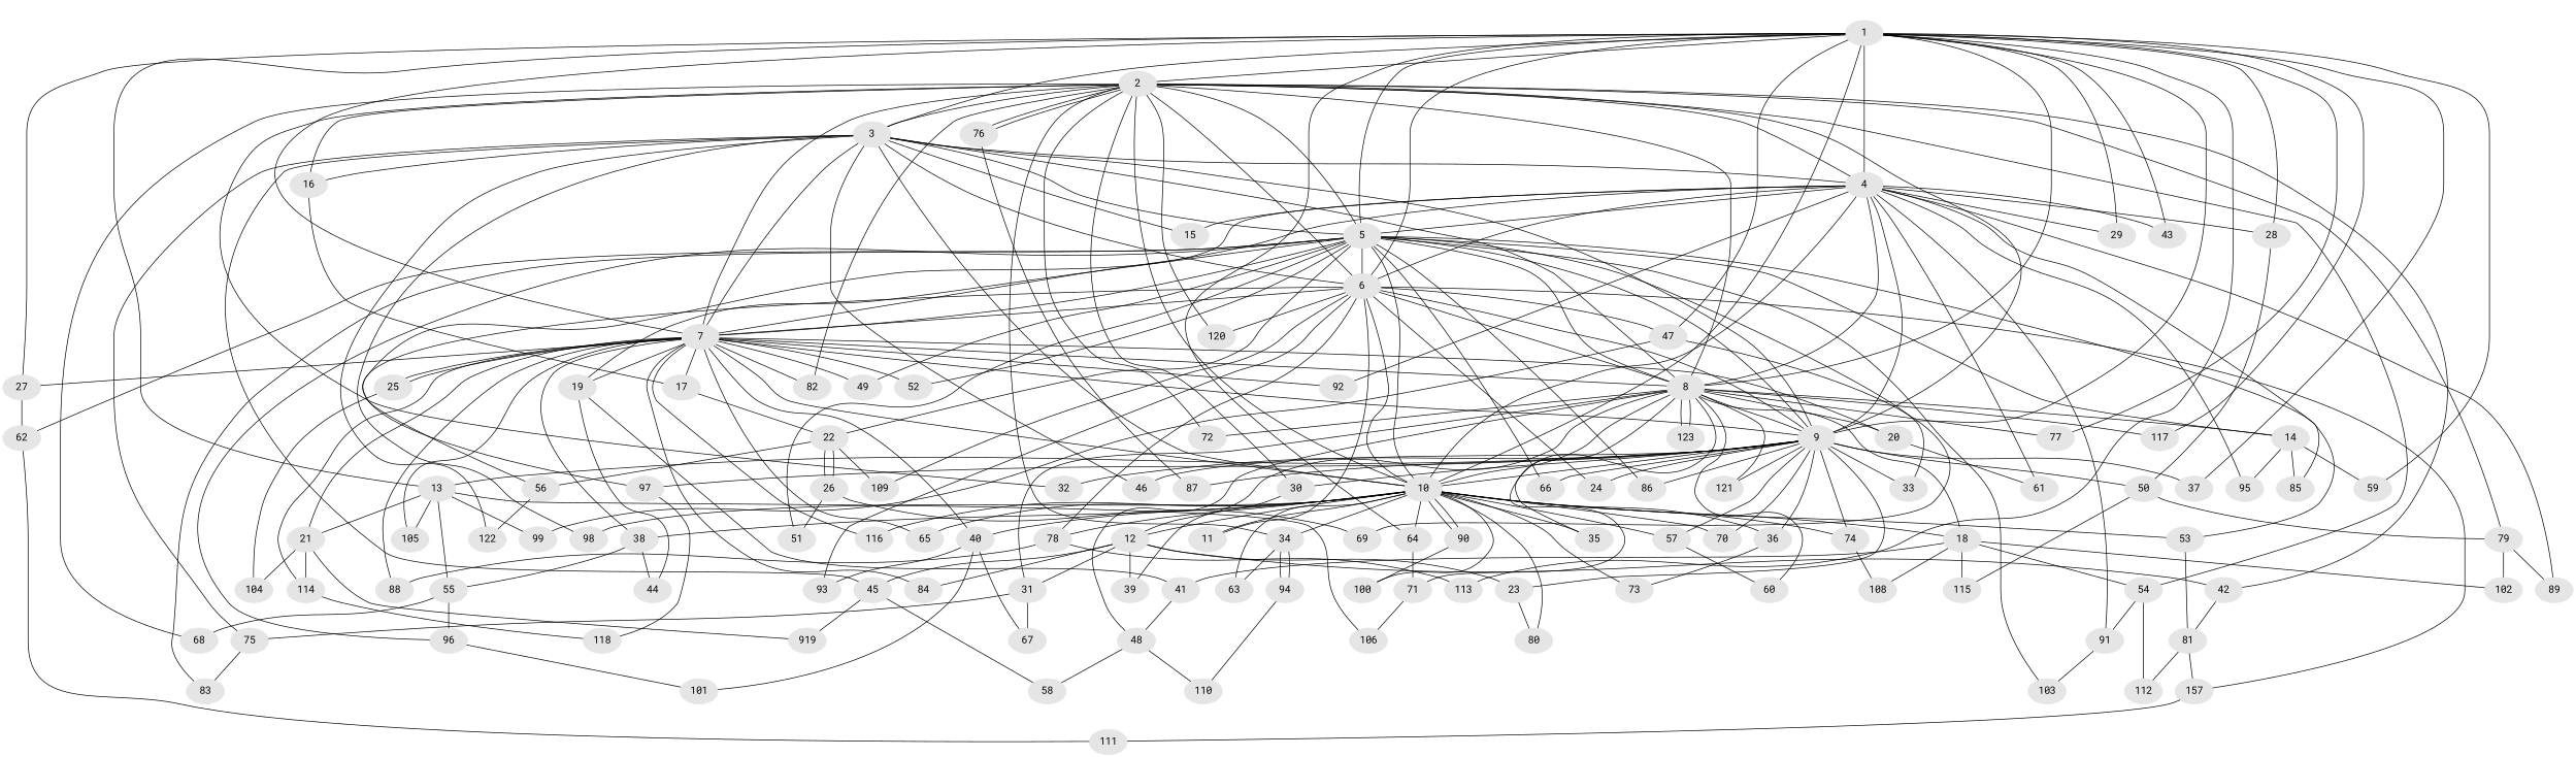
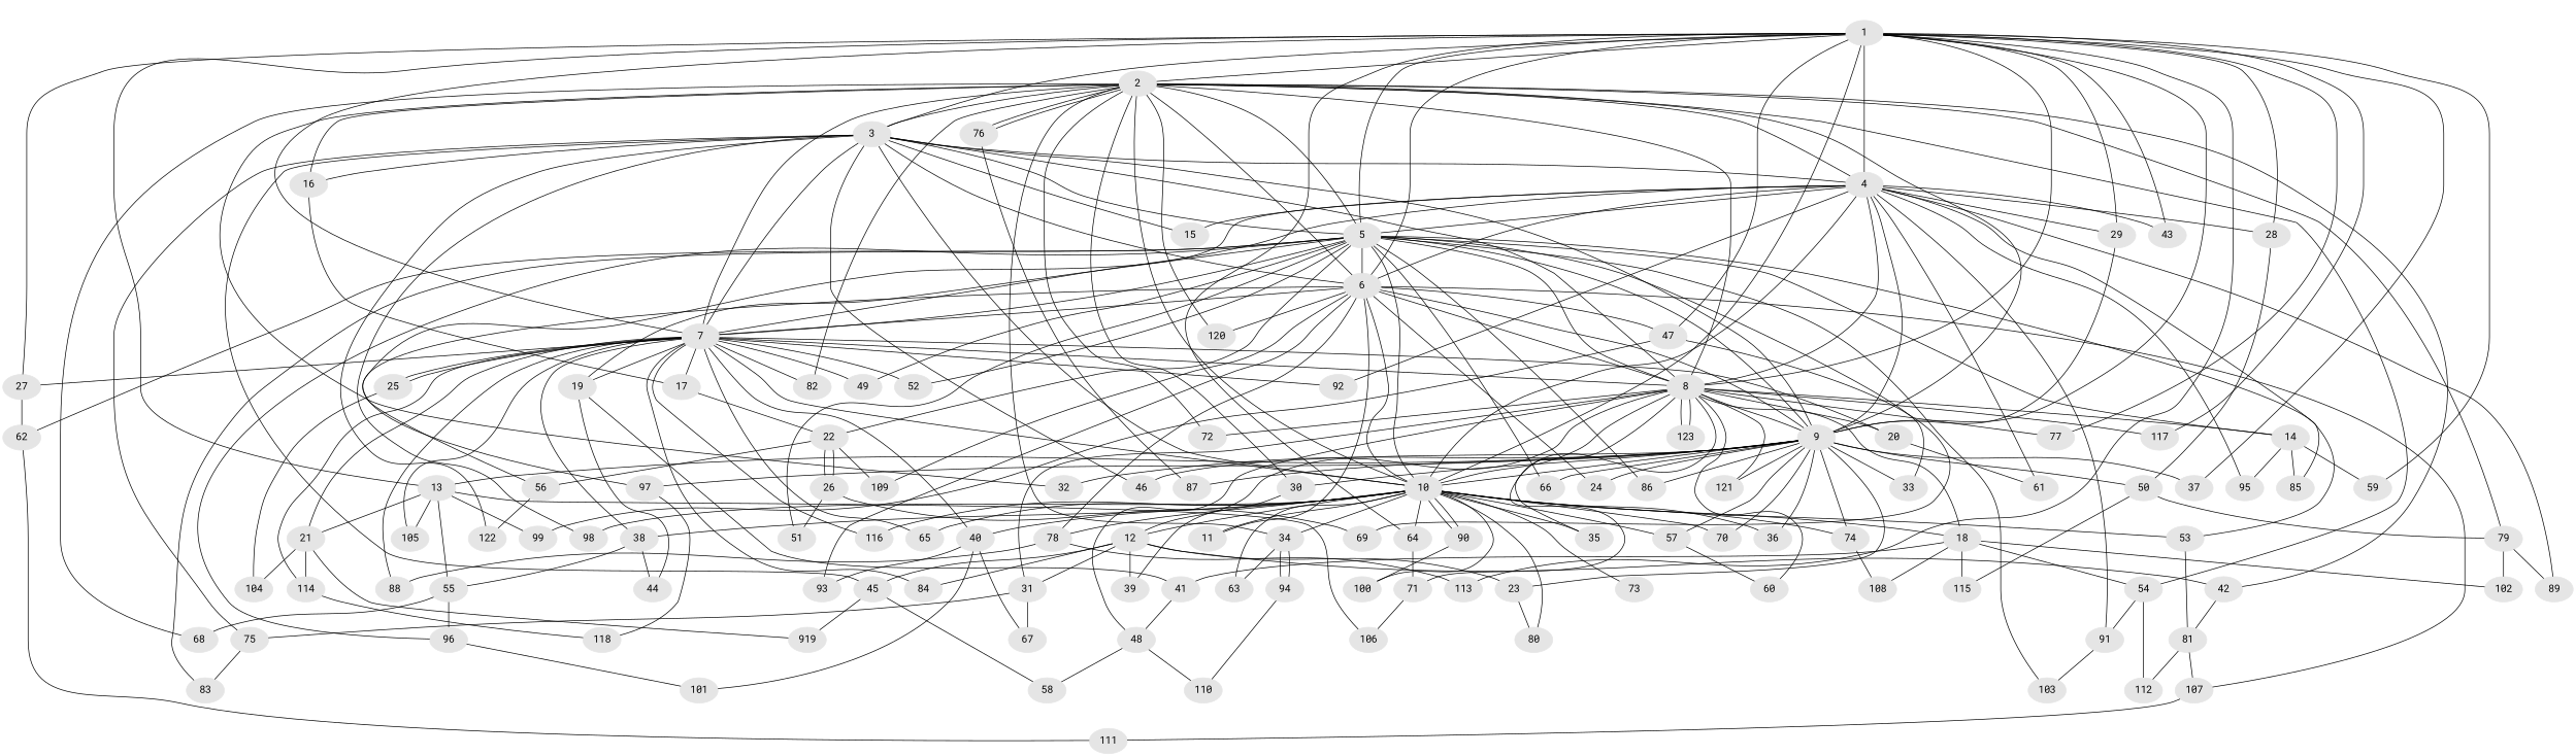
  graph {
    fontname="Roboto Mono"
    node [color=gray90 fontname="Roboto Mono" style=filled]
    edge [fontname="Roboto Mono"]
    1
    2
    3
    4
    5
    6
    7
    8
    9
    10
    13
    27
    28
    29
    37
    43
    47
    59
    64
    77
    113
    117
    16
    30
    32
    34
    42
    54
    68
    72
    76
    79
    82
    120
    15
    45
    46
    75
    98
    122
    61
    85
    89
    91
    92
    95
    97
    14
    19
    22
    33
    49
    51
    52
    53
    62
    66
    83
    86
    96
    103
    11
    24
    56
    78
    93
-   107 [label=157]
+   107
    109
    17
    20
    21
    25
    38
    40
    65
    84
    88
    105
    114
    116
    12
    18
    31
    35
    48
    60
    71
    121
    123
    23
    36
    50
    57
    70
    74
    87
    63
    73
    80
    90
    100
    55
    99
    106
    69
    39
    94
    81
    112
    102
    n111 [label=919]
    58
    118
    41
    44
    26
    111
    101
    104
    67
    108
    115
    110
    1 -- 2
    1 -- 3
    1 -- 4
    1 -- 5
    1 -- 6
    1 -- 7
    1 -- 8
    1 -- 9
    1 -- 10
    1 -- 13
    1 -- 27
    1 -- 28
    1 -- 29
    1 -- 37
    1 -- 43
    1 -- 47
    1 -- 59
    1 -- 64
    1 -- 77
    1 -- 113
    1 -- 117
    2 -- 3
    2 -- 4
    2 -- 5
    2 -- 6
    2 -- 7
    2 -- 8
    2 -- 9
    2 -- 10
    2 -- 16
    2 -- 30
    2 -- 32
    2 -- 34
    2 -- 42
    2 -- 54
    2 -- 68
    2 -- 72
    2 -- 76
    2 -- 76
    2 -- 79
    2 -- 82
    2 -- 120
    3 -- 4
    3 -- 5
    3 -- 6
    3 -- 7
    3 -- 8
    3 -- 9
    3 -- 10
    3 -- 16
    3 -- 15
    3 -- 45
    3 -- 46
    3 -- 75
    3 -- 98
    3 -- 122
    4 -- 5
    4 -- 6
    4 -- 7
    4 -- 8
    4 -- 9
    4 -- 10
    4 -- 28
    4 -- 29
    4 -- 43
    4 -- 15
    4 -- 61
    4 -- 85
    4 -- 89
    4 -- 91
    4 -- 92
    4 -- 95
    4 -- 97
    5 -- 6
    5 -- 7
    5 -- 8
    5 -- 9
    5 -- 10
    5 -- 14
    5 -- 19
    5 -- 22
    5 -- 33
    5 -- 49
    5 -- 51
    5 -- 52
    5 -- 53
    5 -- 62
    5 -- 66
    5 -- 83
    5 -- 86
    5 -- 96
    5 -- 103
    6 -- 7
    6 -- 8
    6 -- 9
    6 -- 10
    6 -- 47
    6 -- 120
    6 -- 11
    6 -- 24
    6 -- 56
    6 -- 78
    6 -- 93
    6 -- 107
    6 -- 109
    7 -- 8
-   7 -- 9
+   29 -- 9
    7 -- 10
    7 -- 27
    7 -- 82
    7 -- 92
    7 -- 19
    7 -- 49
    7 -- 52
    7 -- 17
    7 -- 20
    7 -- 21
    7 -- 25
    7 -- 25
    7 -- 38
    7 -- 40
    7 -- 65
    7 -- 84
    7 -- 88
    7 -- 105
    7 -- 114
    7 -- 116
    8 -- 9
    8 -- 10
    8 -- 77
    8 -- 117
    8 -- 72
    8 -- 14
    8 -- 20
    8 -- 12
    8 -- 18
    8 -- 31
    8 -- 35
    8 -- 48
    8 -- 60
    8 -- 71
    8 -- 121
    8 -- 123
    8 -- 123
    9 -- 10
    9 -- 13
    9 -- 37
    9 -- 30
    9 -- 32
    9 -- 46
    9 -- 97
    9 -- 33
    9 -- 66
    9 -- 86
    9 -- 24
    9 -- 121
    9 -- 23
    9 -- 36
    9 -- 50
    9 -- 57
    9 -- 70
    9 -- 74
    9 -- 87
    10 -- 64
    10 -- 34
    10 -- 98
    10 -- 53
    10 -- 11
    10 -- 78
    10 -- 38
    10 -- 40
    10 -- 65
    10 -- 116
    10 -- 12
    10 -- 18
    10 -- 35
    10 -- 36
    10 -- 57
    10 -- 70
    10 -- 74
    10 -- 63
    10 -- 73
    10 -- 80
    10 -- 90
    10 -- 90
    10 -- 100
    13 -- 21
    13 -- 105
    13 -- 55
    13 -- 99
    13 -- 106
    27 -- 62
    28 -- 50
    47 -- 99
    47 -- 69
    64 -- 71
    16 -- 17
    30 -- 39
    34 -- 63
    34 -- 94
    34 -- 94
    42 -- 81
    54 -- 91
    54 -- 112
    76 -- 87
    79 -- 89
    79 -- 102
    45 -- n111
    45 -- 58
    75 -- 83
    91 -- 103
    97 -- 118
    14 -- 59
    14 -- 85
    14 -- 95
    19 -- 41
    19 -- 44
    22 -- 56
    22 -- 109
    22 -- 26
    22 -- 26
    53 -- 81
    62 -- 111
    96 -- 101
    56 -- 122
    78 -- 113
    78 -- 88
    107 -- 111
    17 -- 22
    20 -- 61
    21 -- 114
    21 -- n111
    21 -- 104
    25 -- 104
    38 -- 55
    38 -- 44
    40 -- 93
    40 -- 101
    40 -- 67
    114 -- 118
    12 -- 42
    12 -- 45
    12 -- 84
    12 -- 31
    12 -- 23
    12 -- 39
    18 -- 54
    18 -- 102
    18 -- 41
    18 -- 108
    18 -- 115
    31 -- 75
    31 -- 67
    48 -- 58
    48 -- 110
    71 -- 106
    23 -- 80
-   36 -- 73
    50 -- 79
    50 -- 115
    57 -- 60
    74 -- 108
    90 -- 100
    55 -- 68
    55 -- 96
    94 -- 110
    81 -- 107
    81 -- 112
    41 -- 48
    26 -- 51
    26 -- 69
  }
